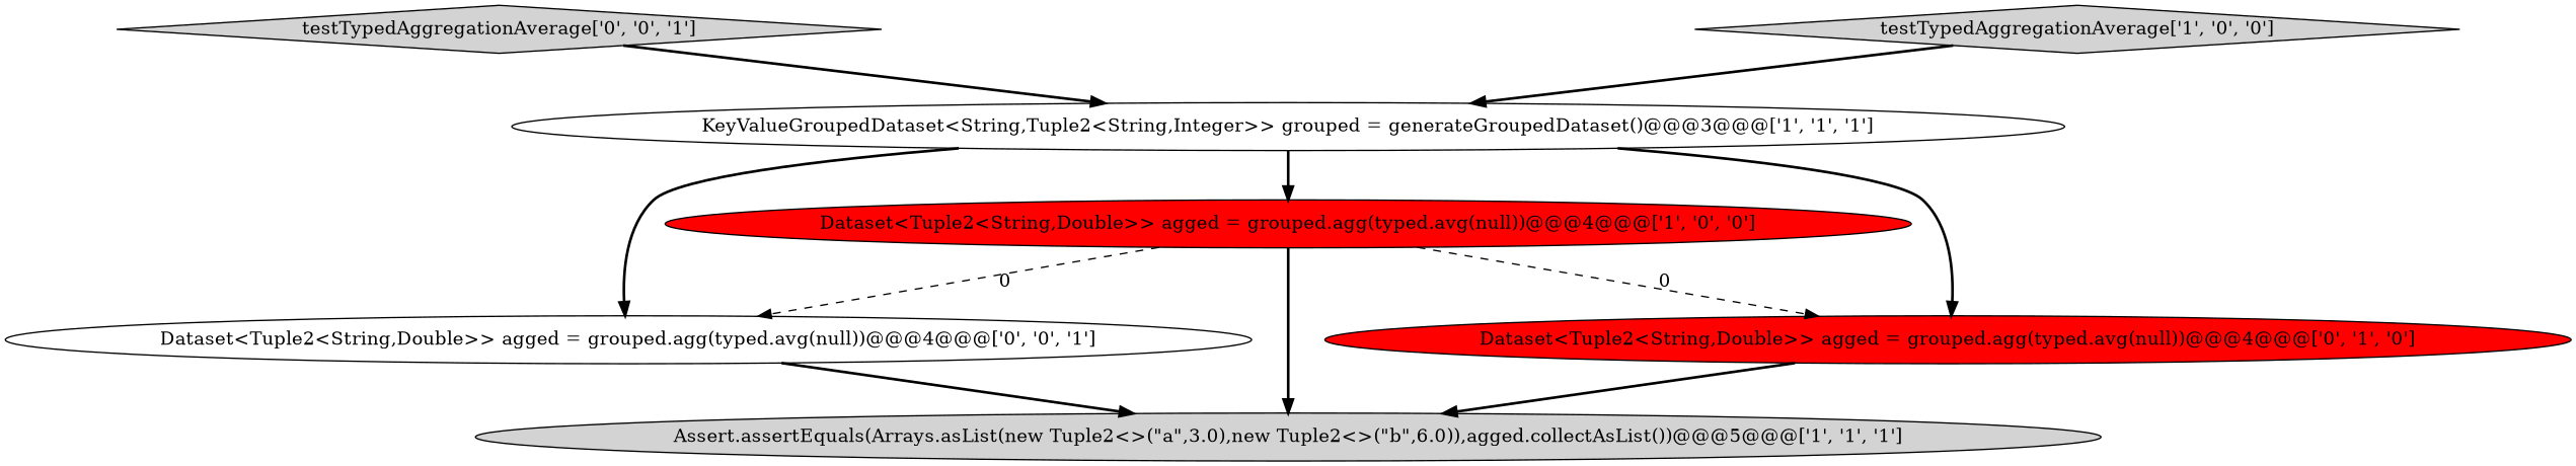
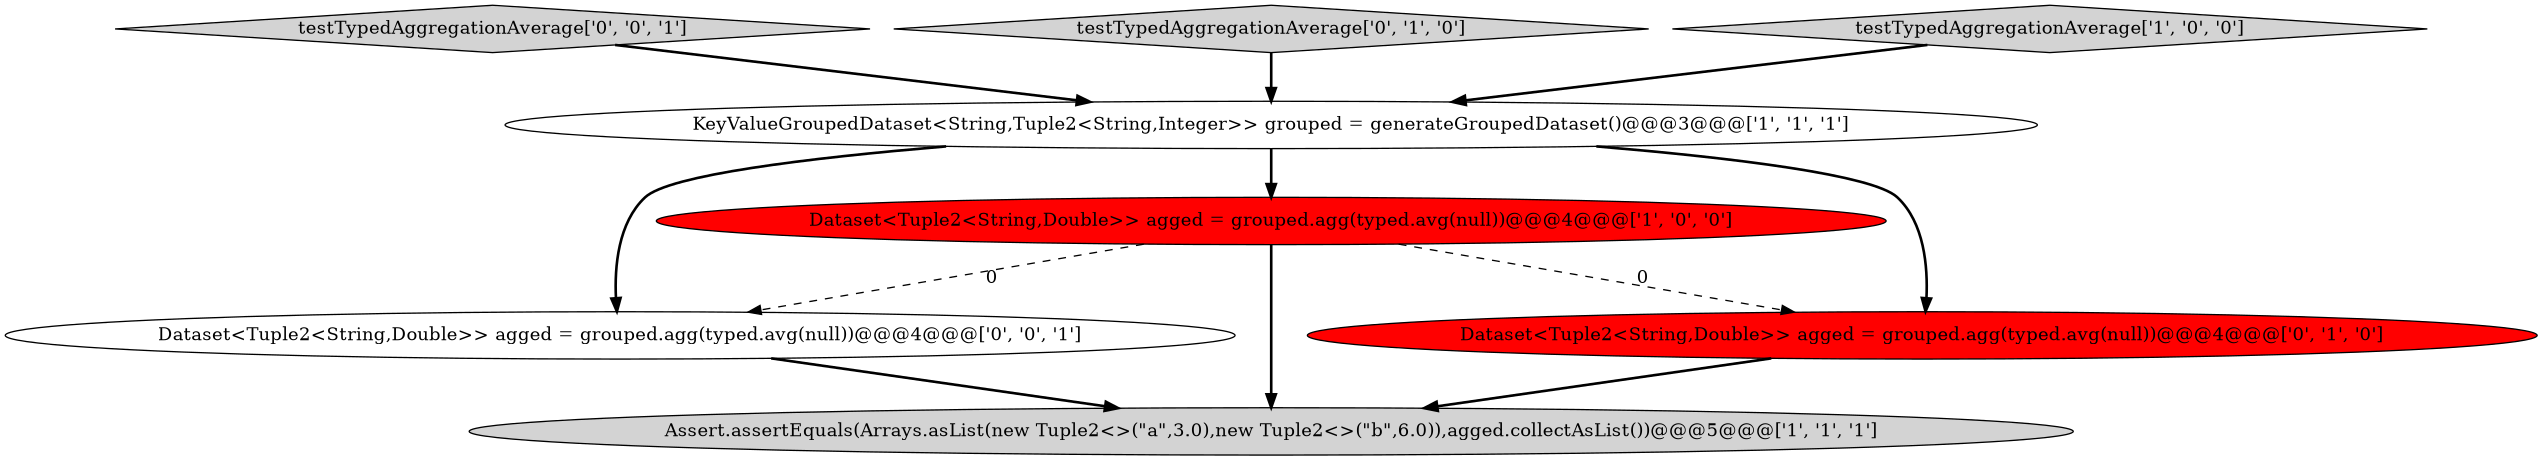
  digraph {
    node [fillcolor=lightgray shape=ellipse style=filled]
    edge [style=bold]
    n1 [fillcolor=red label="Dataset<Tuple2<String,Double>> agged = grouped.agg(typed.avg(null))@@@4@@@['1', '0', '0']"]
    n2 [fillcolor=white label="Dataset<Tuple2<String,Double>> agged = grouped.agg(typed.avg(null))@@@4@@@['0', '0', '1']"]
    n3 [label="Assert.assertEquals(Arrays.asList(new Tuple2<>(\"a\",3.0),new Tuple2<>(\"b\",6.0)),agged.collectAsList())@@@5@@@['1', '1', '1']"]
    n4 [fillcolor=red label="Dataset<Tuple2<String,Double>> agged = grouped.agg(typed.avg(null))@@@4@@@['0', '1', '0']"]
    n5 [label="testTypedAggregationAverage['0', '0', '1']" shape=diamond]
    n6 [fillcolor=white label="KeyValueGroupedDataset<String,Tuple2<String,Integer>> grouped = generateGroupedDataset()@@@3@@@['1', '1', '1']"]
+   n7 [label="testTypedAggregationAverage['0', '1', '0']" shape=diamond]
    n8 [label="testTypedAggregationAverage['1', '0', '0']" shape=diamond]
    n1 -> n2 [label=0 style=dashed]
    n1 -> n3
    n1 -> n4 [label=0 style=dashed]
    n2 -> n3
    n4 -> n3
    n5 -> n6
    n6 -> n1
    n6 -> n2
    n6 -> n4
+   n7 -> n6
    n8 -> n6
  }
